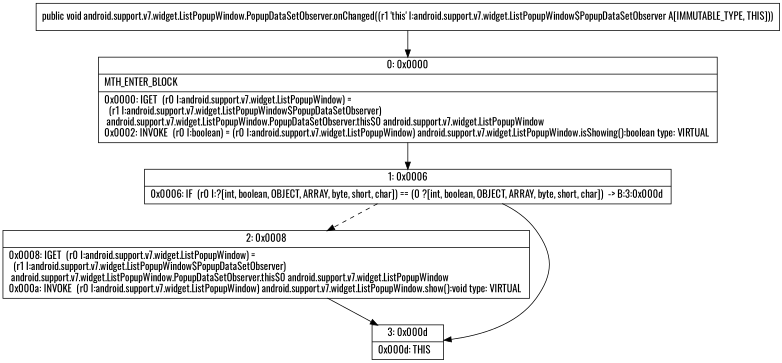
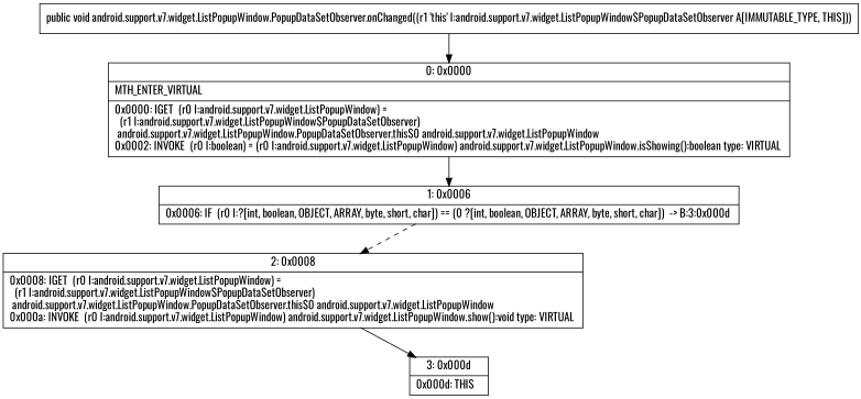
  digraph {
    fontname=Oswald
    node [fontname=Oswald shape=record]
    edge [fontname=Oswald]
-   n1 [label="{0\:\ 0x0000|MTH_ENTER_BLOCK\l|0x0000: IGET  (r0 I:android.support.v7.widget.ListPopupWindow) = \l  (r1 I:android.support.v7.widget.ListPopupWindow$PopupDataSetObserver)\l android.support.v7.widget.ListPopupWindow.PopupDataSetObserver.this$0 android.support.v7.widget.ListPopupWindow \l0x0002: INVOKE  (r0 I:boolean) = (r0 I:android.support.v7.widget.ListPopupWindow) android.support.v7.widget.ListPopupWindow.isShowing():boolean type: VIRTUAL \l}"]
+   n1 [label="{0\:\ 0x0000|MTH_ENTER_VIRTUAL\l|0x0000: IGET  (r0 I:android.support.v7.widget.ListPopupWindow) = \l  (r1 I:android.support.v7.widget.ListPopupWindow$PopupDataSetObserver)\l android.support.v7.widget.ListPopupWindow.PopupDataSetObserver.this$0 android.support.v7.widget.ListPopupWindow \l0x0002: INVOKE  (r0 I:boolean) = (r0 I:android.support.v7.widget.ListPopupWindow) android.support.v7.widget.ListPopupWindow.isShowing():boolean type: VIRTUAL \l}"]
    n2 [label="{1\:\ 0x0006|0x0006: IF  (r0 I:?[int, boolean, OBJECT, ARRAY, byte, short, char]) == (0 ?[int, boolean, OBJECT, ARRAY, byte, short, char])  \-\> B:3:0x000d \l}"]
    n3 [label="{2\:\ 0x0008|0x0008: IGET  (r0 I:android.support.v7.widget.ListPopupWindow) = \l  (r1 I:android.support.v7.widget.ListPopupWindow$PopupDataSetObserver)\l android.support.v7.widget.ListPopupWindow.PopupDataSetObserver.this$0 android.support.v7.widget.ListPopupWindow \l0x000a: INVOKE  (r0 I:android.support.v7.widget.ListPopupWindow) android.support.v7.widget.ListPopupWindow.show():void type: VIRTUAL \l}"]
    n4 [label="{3\:\ 0x000d|0x000d: THIS   \l}"]
    n5 [label="{public void android.support.v7.widget.ListPopupWindow.PopupDataSetObserver.onChanged((r1 'this' I:android.support.v7.widget.ListPopupWindow$PopupDataSetObserver A[IMMUTABLE_TYPE, THIS])) }"]
    n1 -> n2
    n2 -> n3 [style=dashed]
-   n2 -> n4
    n3 -> n4
    n5 -> n1
  }
